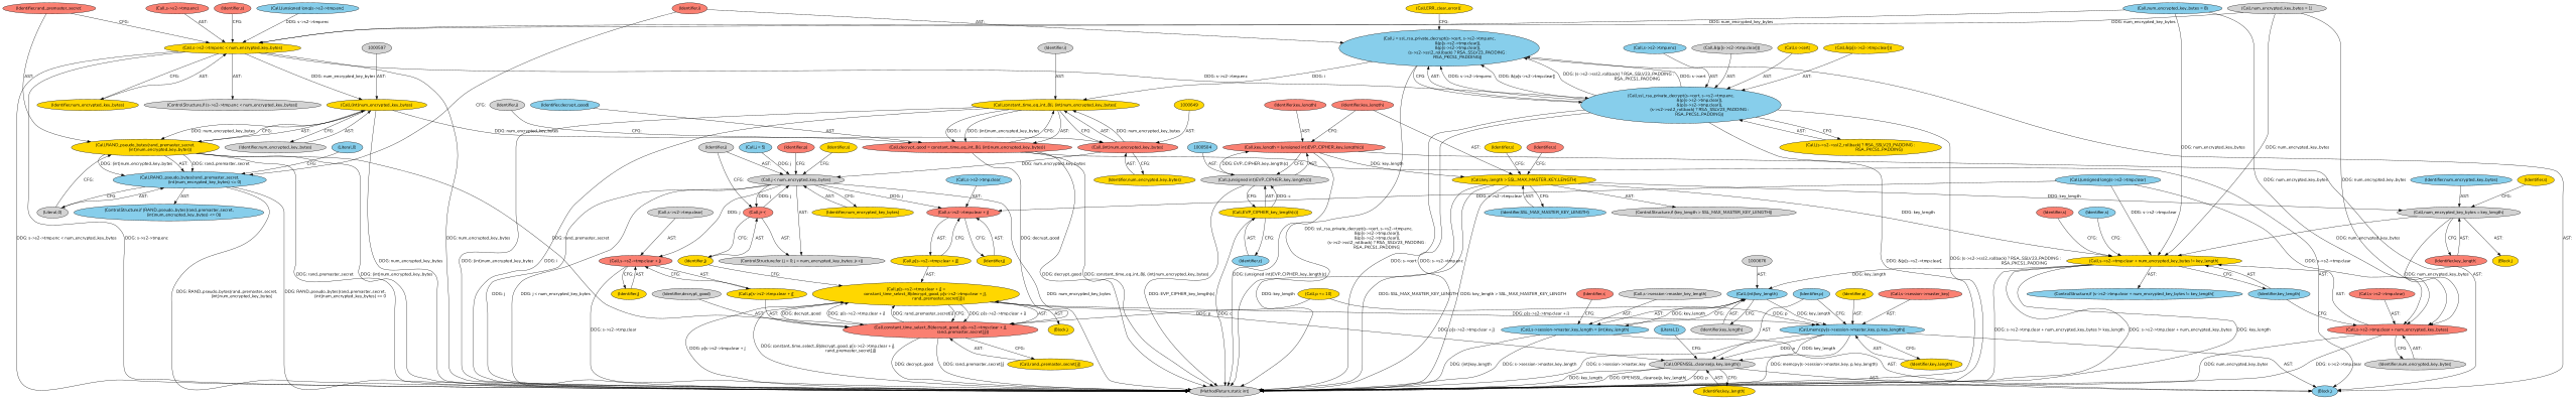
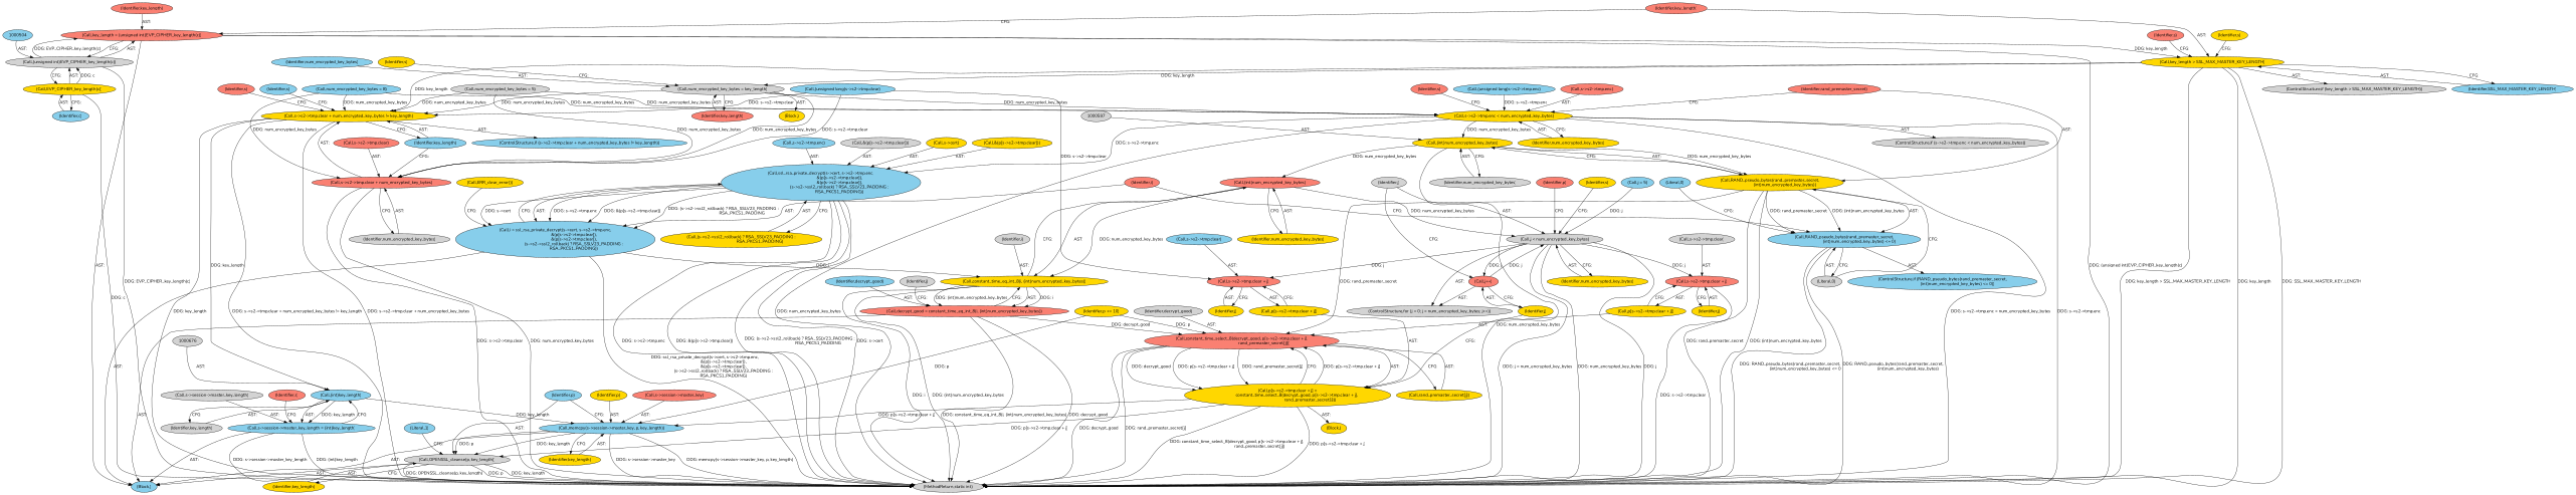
  digraph {
    fontname=Nunito
    node [fillcolor=gold fontname=Nunito style=filled]
    edge [fontname=Nunito]
    n1 [fillcolor=lightgrey label="(Call,num_encrypted_key_bytes = key_length)"]
    n2 [label="(Call,s->s2->tmp.clear + num_encrypted_key_bytes != key_length)"]
    n3 [fillcolor=salmon label="(Call,s->s2->tmp.clear + num_encrypted_key_bytes)"]
    n4 [label="(Call,s->s2->tmp.enc < num_encrypted_key_bytes)"]
    n5 [fillcolor=salmon label="(Identifier,key_length)"]
    n6 [label="(Block,)"]
    n7 [fillcolor=lightgrey label="(MethodReturn,static int)"]
    n8 [fillcolor=skyblue label="(Call,(int)key_length)"]
    n9 [fillcolor=skyblue label="(ControlStructure,if (s->s2->tmp.clear + num_encrypted_key_bytes != key_length))"]
    n10 [fillcolor=skyblue label="(Identifier,key_length)"]
    n11 [fillcolor=lightgrey label="(Identifier,num_encrypted_key_bytes)"]
    n12 [label="(Call,(int)num_encrypted_key_bytes)"]
    n13 [fillcolor=skyblue label="(Call,ssl_rsa_private_decrypt(s->cert, s->s2->tmp.enc,\n                                &(p[s->s2->tmp.clear]),\n                                &(p[s->s2->tmp.clear]),\n                                (s->s2->ssl2_rollback) ? RSA_SSLV23_PADDING :\n                                RSA_PKCS1_PADDING))"]
    n14 [label="(Identifier,num_encrypted_key_bytes)"]
    n15 [fillcolor=lightgrey label="(ControlStructure,if (s->s2->tmp.enc < num_encrypted_key_bytes))"]
    n16 [label="(Call,key_length > SSL_MAX_MASTER_KEY_LENGTH)"]
    n17 [fillcolor=lightgrey label="(ControlStructure,if (key_length > SSL_MAX_MASTER_KEY_LENGTH))"]
    n18 [fillcolor=skyblue label="(Identifier,SSL_MAX_MASTER_KEY_LENGTH)"]
    n19 [fillcolor=salmon label="(Call,key_length = (unsigned int)EVP_CIPHER_key_length(c))"]
    n20 [fillcolor=lightgrey label="(Call,(unsigned int)EVP_CIPHER_key_length(c))"]
    n21 [fillcolor=skyblue label="(Block,)"]
    n22 [label="(Call,EVP_CIPHER_key_length(c))"]
    n23 [fillcolor=skyblue label="(Identifier,c)"]
    n24 [fillcolor=skyblue label="(Call,s->session->master_key_length = (int)key_length)"]
    n25 [fillcolor=skyblue label="(Call,memcpy(s->session->master_key, p, key_length))"]
    n26 [fillcolor=lightgrey label="(Identifier,key_length)"]
    n27 [fillcolor=lightgrey label="(Call,OPENSSL_cleanse(p, key_length))"]
    n28 [label="(Identifier,key_length)"]
    n29 [label="(Identifier,key_length)"]
    n30 [label="(Call,RAND_pseudo_bytes(rand_premaster_secret,\n                          (int)num_encrypted_key_bytes))"]
    n31 [fillcolor=salmon label="(Call,(int)num_encrypted_key_bytes)"]
    n32 [fillcolor=lightgrey label="(Identifier,num_encrypted_key_bytes)"]
    n33 [fillcolor=skyblue label="(Call,i = ssl_rsa_private_decrypt(s->cert, s->s2->tmp.enc,\n                                &(p[s->s2->tmp.clear]),\n                                &(p[s->s2->tmp.clear]),\n                                (s->s2->ssl2_rollback) ? RSA_SSLV23_PADDING :\n                                RSA_PKCS1_PADDING))"]
    n34 [label="(Call,(s->s2->ssl2_rollback) ? RSA_SSLV23_PADDING :\n                                RSA_PKCS1_PADDING)"]
    n35 [fillcolor=skyblue label="(Call,RAND_pseudo_bytes(rand_premaster_secret,\n                          (int)num_encrypted_key_bytes) <= 0)"]
    n36 [fillcolor=salmon label="(Call,constant_time_select_8(decrypt_good, p[s->s2->tmp.clear + j],\n                                       rand_premaster_secret[j]))"]
    n37 [label="(Call,constant_time_eq_int_8(i, (int)num_encrypted_key_bytes))"]
    n38 [fillcolor=lightgrey label="(Call,j < num_encrypted_key_bytes)"]
    n39 [label="(Identifier,num_encrypted_key_bytes)"]
    n40 [fillcolor=lightgrey label="(Literal,0)"]
    n41 [fillcolor=skyblue label="(ControlStructure,if (RAND_pseudo_bytes(rand_premaster_secret,\n                          (int)num_encrypted_key_bytes) <= 0))"]
    n42 [label="(Call,p[s->s2->tmp.clear + j] =\n                constant_time_select_8(decrypt_good, p[s->s2->tmp.clear + j],\n                                       rand_premaster_secret[j]))"]
    n43 [label="(Call,rand_premaster_secret[j])"]
    n44 [label="(Block,)"]
    n45 [fillcolor=salmon label="(Call,decrypt_good = constant_time_eq_int_8(i, (int)num_encrypted_key_bytes))"]
    n46 [fillcolor=salmon label="(Call,j++)"]
    n47 [fillcolor=salmon label="(Call,s->s2->tmp.clear + j)"]
    n48 [fillcolor=salmon label="(Call,s->s2->tmp.clear + j)"]
    n49 [label="(Identifier,num_encrypted_key_bytes)"]
    n50 [fillcolor=lightgrey label="(ControlStructure,for (j = 0; j < num_encrypted_key_bytes; j++))"]
    n51 [label="(Identifier,j)"]
    n52 [label="(Call,p[s->s2->tmp.clear + j])"]
    n53 [label="(Identifier,j)"]
    n54 [label="(Call,p[s->s2->tmp.clear + j])"]
    n55 [label="(Identifier,j)"]
    n56 [fillcolor=salmon label="(Identifier,s)"]
    n57 [label="(Identifier,p)"]
    n58 [fillcolor=skyblue label="(Call,s->s2->tmp.enc)"]
    n59 [fillcolor=lightgrey label="(Call,&(p[s->s2->tmp.clear]))"]
    n60 [fillcolor=skyblue label="(Call,(unsigned long)s->s2->tmp.clear)"]
    n61 [label="(Identifier,s)"]
    n62 [fillcolor=lightgrey label="(Call,s->s2->tmp.clear)"]
    n63 [fillcolor=skyblue label="(Identifier,decrypt_good)"]
    n64 [fillcolor=lightgrey label="(Identifier,decrypt_good)"]
    n65 [fillcolor=lightgrey label="(Identifier,j)"]
    n66 [fillcolor=skyblue label="(Call,(unsigned long)s->s2->tmp.enc)"]
    n67 [fillcolor=skyblue label="(Call,j = 5)"]
    n68 [label="(Call,ERR_clear_error())"]
    n69 [fillcolor=skyblue label="(Literal,0)"]
    n70 [fillcolor=salmon label="(Identifier,p)"]
    n71 [fillcolor=lightgrey label="(Call,s->session->master_key_length)"]
    n72 [fillcolor=salmon label="(Call,s->session->master_key)"]
    n73 [label="(Identifier,s)"]
    n74 [fillcolor=skyblue label="(Call,s->s2->tmp.clear)"]
    n75 [fillcolor=salmon label="(Identifier,s)"]
    n76 [fillcolor=salmon label="(Identifier,s)"]
    n77 [fillcolor=skyblue label="(Identifier,p)"]
    n78 [fillcolor=salmon label="(Identifier,s)"]
    n79 [label="(Identifier,s)"]
-   n80 [label="(Call,p += 10)"]
+   n80 [label="(Identifier,p += 10)"]
    n81 [label="(Call,s->cert)"]
    n82 [fillcolor=skyblue label="(Literal,1)"]
    n83 [fillcolor=salmon label="(Identifier,rand_premaster_secret)"]
    n84 [fillcolor=skyblue label="(Call,num_encrypted_key_bytes = 8)"]
    n85 [fillcolor=salmon label="(Call,s->s2->tmp.clear)"]
    n86 [fillcolor=salmon label="(Identifier,key_length)"]
    n87 [fillcolor=salmon label="(Identifier,i)"]
    n88 [fillcolor=salmon label="(Identifier,key_length)"]
    n89 [fillcolor=skyblue label="(Identifier,num_encrypted_key_bytes)"]
    n90 [fillcolor=lightgrey label="(Identifier,j)"]
    n91 [fillcolor=skyblue label="(Identifier,s)"]
    n92 [fillcolor=salmon label="(Call,s->s2->tmp.enc)"]
-   n93 [fillcolor=lightgrey label="(Call,num_encrypted_key_bytes = 1)"]
+   n93 [fillcolor=lightgrey label="(Call,num_encrypted_key_bytes = 5)"]
    n94 [fillcolor=lightgrey label="(Identifier,i)"]
    n95 [label="(Call,&(p[s->s2->tmp.clear]))"]
    1000504 [fillcolor=skyblue]
    n97 [fillcolor=lightgrey label=1000676]
    1000597 [fillcolor=lightgrey]
-   1000649
    n1 -> n2 [label="DDG: num_encrypted_key_bytes"]
    n1 -> n3 [label="DDG: num_encrypted_key_bytes"]
+   n1 -> n4 [label="DDG: num_encrypted_key_bytes"]
    n1 -> n5 [label="CFG: "]
    n1 -> n6 [label="AST: "]
    n2 -> n7 [label="DDG: s->s2->tmp.clear + num_encrypted_key_bytes != key_length"]
    n2 -> n7 [label="DDG: s->s2->tmp.clear + num_encrypted_key_bytes"]
    n2 -> n7 [label="DDG: key_length"]
    n2 -> n8 [label="DDG: key_length"]
    n2 -> n9 [label="AST: "]
    n2 -> n10 [label="CFG: "]
    n3 -> n2 [label="AST: "]
    n3 -> n7 [label="DDG: s->s2->tmp.clear"]
    n3 -> n7 [label="DDG: num_encrypted_key_bytes"]
    n3 -> n11 [label="CFG: "]
    n4 -> n7 [label="DDG: s->s2->tmp.enc"]
    n4 -> n7 [label="DDG: num_encrypted_key_bytes"]
    n4 -> n7 [label="DDG: s->s2->tmp.enc < num_encrypted_key_bytes"]
    n4 -> n12 [label="DDG: num_encrypted_key_bytes"]
    n4 -> n13 [label="DDG: s->s2->tmp.enc"]
    n4 -> n14 [label="CFG: "]
    n4 -> n15 [label="AST: "]
    n5 -> n1 [label="AST: "]
    n8 -> n24 [label="AST: "]
    n8 -> n24 [label="DDG: key_length"]
    n8 -> n25 [label="DDG: key_length"]
    n8 -> n26 [label="CFG: "]
    n10 -> n2 [label="AST: "]
    n10 -> n3 [label="CFG: "]
    n11 -> n3 [label="AST: "]
    n12 -> n7 [label="DDG: num_encrypted_key_bytes"]
    n12 -> n30 [label="AST: "]
    n12 -> n30 [label="DDG: num_encrypted_key_bytes"]
    n12 -> n31 [label="DDG: num_encrypted_key_bytes"]
    n12 -> n32 [label="CFG: "]
    n13 -> n7 [label="DDG: s->s2->tmp.enc"]
    n13 -> n7 [label="DDG: &(p[s->s2->tmp.clear])"]
    n13 -> n7 [label="DDG: (s->s2->ssl2_rollback) ? RSA_SSLV23_PADDING :\n                                RSA_PKCS1_PADDING"]
    n13 -> n7 [label="DDG: s->cert"]
    n13 -> n33 [label="AST: "]
    n13 -> n33 [label="DDG: s->s2->tmp.enc"]
    n13 -> n33 [label="DDG: &(p[s->s2->tmp.clear])"]
    n13 -> n33 [label="DDG: (s->s2->ssl2_rollback) ? RSA_SSLV23_PADDING :\n                                RSA_PKCS1_PADDING"]
    n13 -> n33 [label="DDG: s->cert"]
    n13 -> n34 [label="CFG: "]
    n14 -> n4 [label="AST: "]
    n16 -> n1 [label="DDG: key_length"]
    n16 -> n2 [label="DDG: key_length"]
    n16 -> n7 [label="DDG: key_length"]
    n16 -> n7 [label="DDG: SSL_MAX_MASTER_KEY_LENGTH"]
    n16 -> n7 [label="DDG: key_length > SSL_MAX_MASTER_KEY_LENGTH"]
    n16 -> n17 [label="AST: "]
    n16 -> n18 [label="CFG: "]
    n18 -> n16 [label="AST: "]
    n19 -> n7 [label="DDG: (unsigned int)EVP_CIPHER_key_length(c)"]
    n19 -> n16 [label="DDG: key_length"]
    n19 -> n20 [label="CFG: "]
    n19 -> n21 [label="AST: "]
    n20 -> n7 [label="DDG: EVP_CIPHER_key_length(c)"]
    n20 -> n19 [label="AST: "]
    n20 -> n19 [label="DDG: EVP_CIPHER_key_length(c)"]
    n20 -> n22 [label="CFG: "]
    n22 -> n7 [label="DDG: c"]
    n22 -> n20 [label="AST: "]
    n22 -> n20 [label="DDG: c"]
    n22 -> n23 [label="CFG: "]
    n23 -> n22 [label="AST: "]
    n24 -> n7 [label="DDG: (int)key_length"]
    n24 -> n7 [label="DDG: s->session->master_key_length"]
    n24 -> n8 [label="CFG: "]
    n24 -> n21 [label="AST: "]
    n25 -> n7 [label="DDG: s->session->master_key"]
    n25 -> n7 [label="DDG: memcpy(s->session->master_key, p, key_length)"]
    n25 -> n21 [label="AST: "]
    n25 -> n27 [label="DDG: p"]
    n25 -> n27 [label="DDG: key_length"]
    n25 -> n28 [label="CFG: "]
    n26 -> n8 [label="AST: "]
    n27 -> n7 [label="DDG: key_length"]
    n27 -> n7 [label="DDG: OPENSSL_cleanse(p, key_length)"]
    n27 -> n7 [label="DDG: p"]
    n27 -> n21 [label="AST: "]
    n27 -> n29 [label="CFG: "]
    n28 -> n25 [label="AST: "]
    n29 -> n27 [label="AST: "]
    n30 -> n7 [label="DDG: rand_premaster_secret"]
    n30 -> n7 [label="DDG: (int)num_encrypted_key_bytes"]
    n30 -> n12 [label="CFG: "]
    n30 -> n35 [label="AST: "]
    n30 -> n35 [label="DDG: rand_premaster_secret"]
    n30 -> n35 [label="DDG: (int)num_encrypted_key_bytes"]
    n30 -> n36 [label="DDG: rand_premaster_secret"]
    n31 -> n37 [label="AST: "]
    n31 -> n37 [label="DDG: num_encrypted_key_bytes"]
    n31 -> n38 [label="DDG: num_encrypted_key_bytes"]
    n31 -> n39 [label="CFG: "]
    n32 -> n12 [label="AST: "]
    n33 -> n7 [label="DDG: ssl_rsa_private_decrypt(s->cert, s->s2->tmp.enc,\n                                &(p[s->s2->tmp.clear]),\n                                &(p[s->s2->tmp.clear]),\n                                (s->s2->ssl2_rollback) ? RSA_SSLV23_PADDING :\n                                RSA_PKCS1_PADDING)"]
    n33 -> n13 [label="CFG: "]
    n33 -> n21 [label="AST: "]
    n33 -> n37 [label="DDG: i"]
    n34 -> n13 [label="AST: "]
    n35 -> n7 [label="DDG: RAND_pseudo_bytes(rand_premaster_secret,\n                          (int)num_encrypted_key_bytes)"]
    n35 -> n7 [label="DDG: RAND_pseudo_bytes(rand_premaster_secret,\n                          (int)num_encrypted_key_bytes) <= 0"]
    n35 -> n40 [label="CFG: "]
    n35 -> n41 [label="AST: "]
    n36 -> n7 [label="DDG: decrypt_good"]
    n36 -> n7 [label="DDG: rand_premaster_secret[j]"]
    n36 -> n42 [label="AST: "]
    n36 -> n42 [label="DDG: decrypt_good"]
    n36 -> n42 [label="DDG: p[s->s2->tmp.clear + j]"]
    n36 -> n42 [label="DDG: rand_premaster_secret[j]"]
    n36 -> n43 [label="CFG: "]
    n37 -> n7 [label="DDG: i"]
    n37 -> n7 [label="DDG: (int)num_encrypted_key_bytes"]
    n37 -> n31 [label="CFG: "]
    n37 -> n45 [label="AST: "]
    n37 -> n45 [label="DDG: i"]
    n37 -> n45 [label="DDG: (int)num_encrypted_key_bytes"]
    n38 -> n7 [label="DDG: j"]
    n38 -> n7 [label="DDG: j < num_encrypted_key_bytes"]
    n38 -> n7 [label="DDG: num_encrypted_key_bytes"]
    n38 -> n46 [label="DDG: j"]
    n38 -> n47 [label="DDG: j"]
    n38 -> n48 [label="DDG: j"]
    n38 -> n49 [label="CFG: "]
    n38 -> n50 [label="AST: "]
    n39 -> n31 [label="AST: "]
    n40 -> n30 [label="CFG: "]
    n40 -> n35 [label="AST: "]
    n42 -> n7 [label="DDG: p[s->s2->tmp.clear + j]"]
    n42 -> n7 [label="DDG: constant_time_select_8(decrypt_good, p[s->s2->tmp.clear + j],\n                                       rand_premaster_secret[j])"]
    n42 -> n25 [label="DDG: p[s->s2->tmp.clear + j]"]
    n42 -> n27 [label="DDG: p[s->s2->tmp.clear + j]"]
    n42 -> n36 [label="CFG: "]
    n42 -> n36 [label="DDG: p[s->s2->tmp.clear + j]"]
    n42 -> n44 [label="AST: "]
    n43 -> n36 [label="AST: "]
    n45 -> n7 [label="DDG: constant_time_eq_int_8(i, (int)num_encrypted_key_bytes)"]
    n45 -> n7 [label="DDG: decrypt_good"]
    n45 -> n21 [label="AST: "]
    n45 -> n36 [label="DDG: decrypt_good"]
    n45 -> n37 [label="CFG: "]
    n46 -> n38 [label="DDG: j"]
    n46 -> n50 [label="AST: "]
    n46 -> n51 [label="CFG: "]
    n47 -> n52 [label="AST: "]
    n47 -> n53 [label="CFG: "]
    n48 -> n7 [label="DDG: s->s2->tmp.clear"]
    n48 -> n54 [label="AST: "]
    n48 -> n55 [label="CFG: "]
    n49 -> n38 [label="AST: "]
    n51 -> n42 [label="CFG: "]
    n51 -> n46 [label="AST: "]
    n52 -> n42 [label="AST: "]
    n52 -> n47 [label="CFG: "]
    n53 -> n47 [label="AST: "]
    n54 -> n36 [label="AST: "]
    n54 -> n48 [label="CFG: "]
    n55 -> n48 [label="AST: "]
    n56 -> n4 [label="CFG: "]
    n57 -> n25 [label="AST: "]
    n58 -> n13 [label="AST: "]
    n59 -> n13 [label="AST: "]
    n60 -> n2 [label="DDG: s->s2->tmp.clear"]
    n60 -> n3 [label="DDG: s->s2->tmp.clear"]
    n60 -> n47 [label="DDG: s->s2->tmp.clear"]
    n61 -> n1 [label="CFG: "]
    n62 -> n48 [label="AST: "]
    n63 -> n45 [label="AST: "]
    n64 -> n36 [label="AST: "]
    n65 -> n38 [label="AST: "]
    n65 -> n46 [label="CFG: "]
    n66 -> n4 [label="DDG: s->s2->tmp.enc"]
    n67 -> n38 [label="DDG: j"]
    n68 -> n33 [label="CFG: "]
    n69 -> n35 [label="CFG: "]
    n70 -> n38 [label="CFG: "]
    n71 -> n24 [label="AST: "]
    n72 -> n25 [label="AST: "]
    n73 -> n16 [label="CFG: "]
    n74 -> n47 [label="AST: "]
    n75 -> n2 [label="CFG: "]
    n76 -> n16 [label="CFG: "]
    n77 -> n25 [label="CFG: "]
    n77 -> n27 [label="AST: "]
    n78 -> n24 [label="CFG: "]
    n79 -> n38 [label="CFG: "]
    n80 -> n25 [label="DDG: p"]
    n80 -> n36 [label="DDG: p"]
    n81 -> n13 [label="AST: "]
    n82 -> n27 [label="CFG: "]
    n83 -> n4 [label="CFG: "]
    n83 -> n30 [label="AST: "]
    n84 -> n2 [label="DDG: num_encrypted_key_bytes"]
    n84 -> n3 [label="DDG: num_encrypted_key_bytes"]
    n84 -> n4 [label="DDG: num_encrypted_key_bytes"]
    n85 -> n3 [label="AST: "]
    n86 -> n19 [label="AST: "]
    n87 -> n33 [label="AST: "]
    n87 -> n35 [label="CFG: "]
    n88 -> n16 [label="AST: "]
    n88 -> n19 [label="CFG: "]
    n89 -> n1 [label="AST: "]
    n90 -> n45 [label="CFG: "]
    n91 -> n2 [label="CFG: "]
    n92 -> n4 [label="AST: "]
    n93 -> n2 [label="DDG: num_encrypted_key_bytes"]
    n93 -> n3 [label="DDG: num_encrypted_key_bytes"]
    n93 -> n4 [label="DDG: num_encrypted_key_bytes"]
    n94 -> n37 [label="AST: "]
    n95 -> n13 [label="AST: "]
    1000504 -> n20 [label="AST: "]
    n97 -> n8 [label="AST: "]
    1000597 -> n12 [label="AST: "]
-   1000649 -> n31 [label="AST: "]
  }
